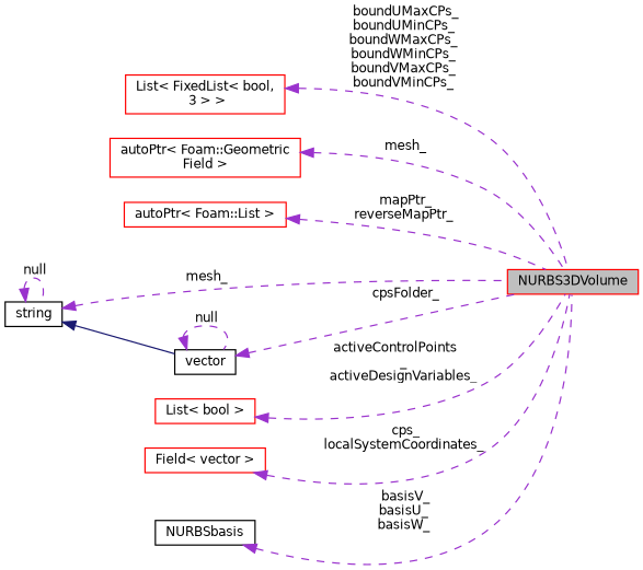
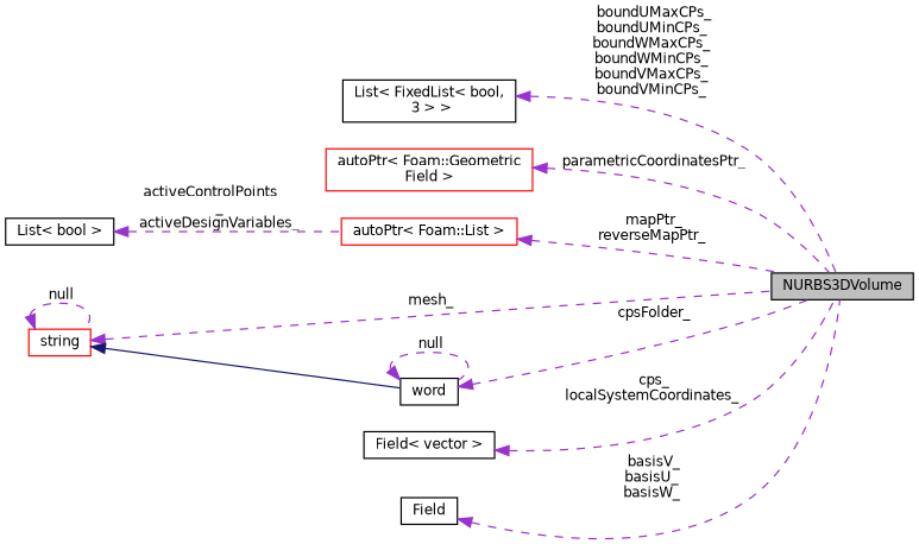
  digraph {
    rankdir=LR
    node [color=red fontname=Helvetica fontsize=10 shape=record]
    edge [color=darkorchid3 dir=back fontname=Helvetica fontsize=10 labelfontname=Helvetica labelfontsize=10 style=dashed]
-   n1 [fillcolor=grey75 fontcolor=black height=0.2 label=NURBS3DVolume style=filled width=0.4]
-   n2 [height=0.2 label="List\< FixedList\< bool,\l 3 \> \>" width=0.4]
+   n1 [color=black fillcolor=grey75 fontcolor=black height=0.2 label=NURBS3DVolume style=filled width=0.4]
+   n2 [color=black height=0.2 label="List\< FixedList\< bool,\l 3 \> \>" width=0.4]
    n3 [height=0.2 label="autoPtr\< Foam::Geometric\lField \>" width=0.4]
    n4 [height=0.2 label="autoPtr\< Foam::List \>" width=0.4]
-   n5 [color=black height=0.2 label=string width=0.4]
-   n6 [color=black height=0.2 label=vector width=0.4]
-   n7 [height=0.2 label="List\< bool \>" width=0.4]
-   n8 [height=0.2 label="Field\< vector \>" width=0.4]
-   n9 [color=black height=0.2 label=NURBSbasis width=0.4]
+   n5 [height=0.2 label=string width=0.4]
+   n6 [color=black height=0.2 label=word width=0.4]
+   n7 [color=black height=0.2 label="List\< bool \>" width=0.4]
+   n8 [color=black height=0.2 label="Field\< vector \>" width=0.4]
+   n9 [color=black height=0.2 label=Field width=0.4]
    n2 -> n1 [label=" boundUMaxCPs_\nboundUMinCPs_\nboundWMaxCPs_\nboundWMinCPs_\nboundVMaxCPs_\nboundVMinCPs_"]
-   n3 -> n1 [label=" mesh_"]
+   n3 -> n1 [label=" parametricCoordinatesPtr_"]
    n4 -> n1 [label=" mapPtr_\nreverseMapPtr_"]
    n5 -> n1 [label=" mesh_"]
    n5 -> n5 [label=" null"]
    n5 -> n6 [color=midnightblue style=solid]
    n6 -> n1 [label=" cpsFolder_"]
    n6 -> n6 [label=" null"]
-   n7 -> n1 [label=" activeControlPoints\l_\nactiveDesignVariables_"]
+   n7 -> n4 [label=" activeControlPoints\l_\nactiveDesignVariables_"]
    n8 -> n1 [label=" cps_\nlocalSystemCoordinates_"]
    n9 -> n1 [label=" basisV_\nbasisU_\nbasisW_"]
  }
